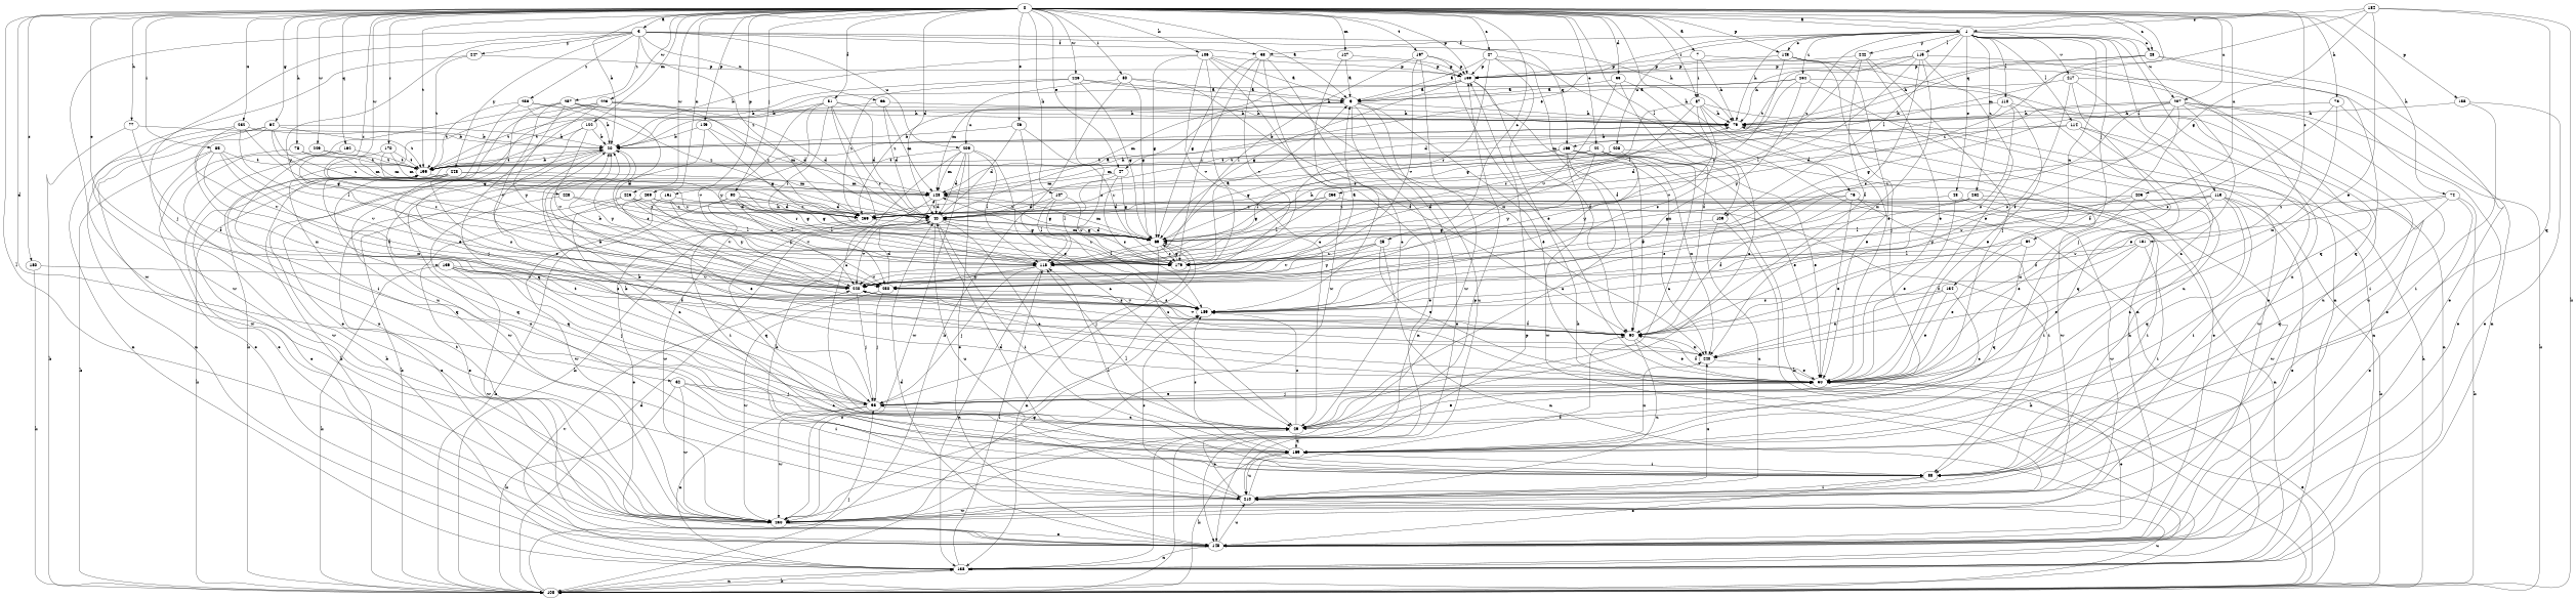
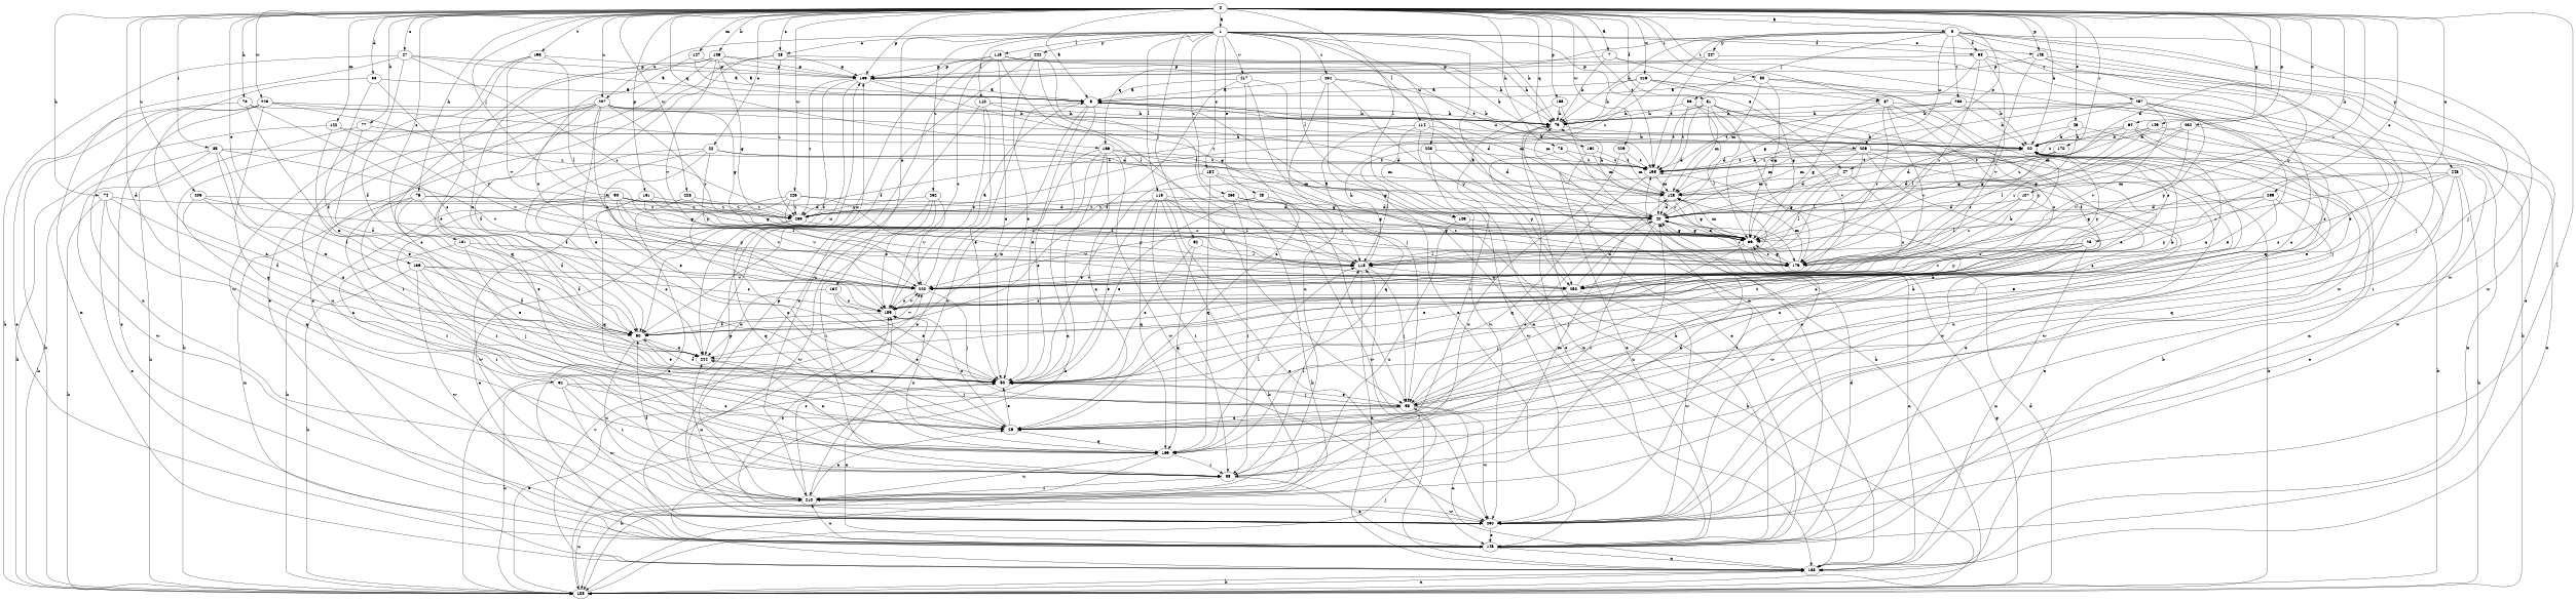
  strict digraph {
    fontname="DejaVu Serif"
    node [fontname="DejaVu Serif"]
    edge [fontname="DejaVu Serif"]
    0
    1
    3
    7
    9
    20
    22
    25
    27
    28
    32
    33
    40
    46
    47
    51
    64
    73
    74
    76
    77
    78
    80
    85
    87
    90
    106
    107
    109
    122
    127
    139
    143
    149
    151
    155
    159
    162
    166
    170
    179
-   180
    181
-   197
+   197 [label=193]
    199
    205
    207
    223
    225
    226
    228
    229
    230
    232
    239
    48
    58
    79
    92
    110
    113
    114
    115
    134
    138
    184
    208
    217
    242
    252
    253
    254
    96
    98
    209
    247
    248
    250
    257
    258
    259
    169
    50
    128
    148
    210
    29
    60
    220
    108
    88
    69
    189
    118
-   240
+   240 [label=244]
    0 -> 1 [label=a]
    0 -> 3 [label=a]
    0 -> 7 [label=a]
    0 -> 9 [label=a]
    0 -> 20 [label=b]
    0 -> 22 [label=c]
    0 -> 25 [label=c]
    0 -> 27 [label=c]
    0 -> 28 [label=c]
    0 -> 32 [label=d]
    0 -> 33 [label=d]
    0 -> 40 [label=d]
    0 -> 46 [label=e]
    0 -> 47 [label=e]
    0 -> 51 [label=f]
    0 -> 64 [label=g]
    0 -> 73 [label=h]
    0 -> 74 [label=h]
    0 -> 76 [label=h]
    0 -> 77 [label=h]
    0 -> 78 [label=h]
    0 -> 80 [label=i]
    0 -> 85 [label=i]
    0 -> 87 [label=i]
    0 -> 90 [label=j]
    0 -> 106 [label=k]
    0 -> 107 [label=k]
    0 -> 109 [label=l]
    0 -> 122 [label=m]
    0 -> 127 [label=m]
    0 -> 139 [label=o]
    0 -> 143 [label=p]
    0 -> 149 [label=p]
    0 -> 151 [label=p]
    0 -> 155 [label=p]
    0 -> 159 [label=p]
    0 -> 162 [label=q]
    0 -> 166 [label=q]
    0 -> 170 [label=r]
    0 -> 179 [label=r]
-   0 -> 180 [label=s]
    0 -> 181 [label=s]
    0 -> 197 [label=t]
    0 -> 199 [label=t]
    0 -> 205 [label=u]
    0 -> 207 [label=u]
    0 -> 223 [label=w]
    0 -> 225 [label=w]
    0 -> 226 [label=w]
    0 -> 228 [label=w]
    0 -> 229 [label=w]
    0 -> 230 [label=l]
    0 -> 232 [label=x]
    0 -> 239 [label=x]
    1 -> 28 [label=c]
    1 -> 47 [label=e]
    1 -> 109 [label=l]
    1 -> 143 [label=o]
    1 -> 207 [label=u]
    1 -> 48 [label=e]
    1 -> 58 [label=f]
    1 -> 79 [label=h]
    1 -> 92 [label=j]
    1 -> 110 [label=l]
    1 -> 113 [label=l]
    1 -> 114 [label=l]
    1 -> 115 [label=l]
    1 -> 134 [label=n]
    1 -> 138 [label=n]
-   184 -> 1 [label=s]
+   1 -> 184 [label=s]
    1 -> 208 [label=u]
    1 -> 217 [label=v]
    1 -> 242 [label=y]
    1 -> 252 [label=z]
    1 -> 253 [label=z]
    1 -> 254 [label=z]
    3 -> 166 [label=q]
    3 -> 230 [label=w]
    3 -> 58 [label=f]
    3 -> 79 [label=h]
-   3 -> 96 [label=u]
+   3 -> 96 [label=j]
    3 -> 98 [label=j]
    3 -> 209 [label=u]
    3 -> 247 [label=y]
    3 -> 248 [label=y]
    3 -> 250 [label=y]
    3 -> 257 [label=z]
    3 -> 258 [label=z]
    3 -> 259 [label=z]
    7 -> 87 [label=i]
    7 -> 159 [label=p]
    7 -> 79 [label=h]
    7 -> 169 [label=q]
    9 -> 79 [label=h]
    9 -> 138 [label=n]
    9 -> 209 [label=u]
    9 -> 50 [label=e]
    9 -> 128 [label=m]
    9 -> 148 [label=o]
    9 -> 210 [label=u]
    20 -> 199 [label=t]
    20 -> 230 [label=w]
    20 -> 250 [label=y]
    20 -> 210 [label=u]
    22 -> 199 [label=t]
    22 -> 250 [label=y]
    22 -> 50 [label=e]
    22 -> 128 [label=m]
    22 -> 29 [label=c]
    22 -> 60 [label=f]
    25 -> 179 [label=r]
    25 -> 138 [label=n]
    25 -> 250 [label=y]
    25 -> 50 [label=e]
    25 -> 220 [label=v]
    27 -> 9 [label=a]
    27 -> 159 [label=p]
    27 -> 179 [label=r]
    27 -> 138 [label=n]
    27 -> 60 [label=f]
    27 -> 108 [label=k]
    28 -> 159 [label=p]
    28 -> 79 [label=h]
    28 -> 259 [label=z]
    28 -> 169 [label=q]
    28 -> 148 [label=o]
    32 -> 230 [label=w]
    32 -> 98 [label=j]
    32 -> 29 [label=c]
    32 -> 108 [label=k]
    32 -> 88 [label=i]
    33 -> 9 [label=a]
    33 -> 29 [label=c]
    33 -> 60 [label=f]
    33 -> 220 [label=v]
    40 -> 9 [label=a]
    40 -> 179 [label=r]
-   40 -> 210 [label=u]
+   210 -> 40 [label=u]
    40 -> 29 [label=c]
    40 -> 220 [label=v]
    40 -> 88 [label=i]
    40 -> 69 [label=g]
    46 -> 20 [label=b]
    46 -> 40 [label=d]
    46 -> 179 [label=r]
    46 -> 50 [label=e]
    47 -> 128 [label=m]
    47 -> 69 [label=g]
    47 -> 189 [label=s]
    47 -> 118 [label=l]
    51 -> 40 [label=d]
    51 -> 179 [label=r]
    51 -> 199 [label=t]
    51 -> 79 [label=h]
    51 -> 250 [label=y]
    51 -> 29 [label=c]
    51 -> 220 [label=v]
    51 -> 118 [label=l]
    64 -> 20 [label=b]
    64 -> 199 [label=t]
    64 -> 230 [label=w]
    64 -> 138 [label=n]
    64 -> 259 [label=z]
    64 -> 69 [label=g]
    64 -> 240 [label=x]
    73 -> 79 [label=h]
    73 -> 148 [label=o]
    73 -> 189 [label=s]
    73 -> 240 [label=x]
    74 -> 259 [label=z]
    74 -> 169 [label=q]
    74 -> 148 [label=o]
    74 -> 60 [label=f]
    74 -> 108 [label=k]
    76 -> 40 [label=d]
    76 -> 138 [label=n]
    76 -> 50 [label=e]
    76 -> 60 [label=f]
    76 -> 88 [label=i]
    76 -> 69 [label=g]
    77 -> 20 [label=b]
    77 -> 60 [label=f]
    77 -> 108 [label=k]
    78 -> 199 [label=t]
    78 -> 128 [label=m]
    78 -> 148 [label=o]
    80 -> 9 [label=a]
    80 -> 128 [label=m]
    80 -> 60 [label=f]
    80 -> 108 [label=k]
    80 -> 69 [label=g]
    85 -> 199 [label=t]
    85 -> 230 [label=w]
    85 -> 60 [label=f]
    85 -> 220 [label=v]
    85 -> 108 [label=k]
    85 -> 240 [label=x]
    87 -> 179 [label=r]
    87 -> 79 [label=h]
    87 -> 138 [label=n]
    87 -> 50 [label=e]
    87 -> 220 [label=v]
    87 -> 69 [label=g]
    87 -> 189 [label=s]
    90 -> 40 [label=d]
    90 -> 259 [label=z]
    90 -> 220 [label=v]
    90 -> 108 [label=k]
    90 -> 88 [label=i]
    90 -> 69 [label=g]
    90 -> 118 [label=l]
    106 -> 9 [label=a]
    106 -> 20 [label=b]
    106 -> 159 [label=p]
    106 -> 148 [label=o]
    106 -> 29 [label=c]
    106 -> 220 [label=v]
    106 -> 69 [label=g]
    106 -> 240 [label=x]
    107 -> 40 [label=d]
    107 -> 179 [label=r]
    107 -> 29 [label=c]
    107 -> 118 [label=l]
    109 -> 210 [label=u]
    109 -> 108 [label=k]
    109 -> 69 [label=g]
    122 -> 20 [label=b]
    122 -> 50 [label=e]
    122 -> 220 [label=v]
    122 -> 108 [label=k]
    127 -> 9 [label=a]
    127 -> 159 [label=p]
    127 -> 189 [label=s]
    139 -> 230 [label=w]
    139 -> 98 [label=j]
    139 -> 60 [label=f]
    139 -> 220 [label=v]
    139 -> 108 [label=k]
    139 -> 189 [label=s]
    143 -> 159 [label=p]
    143 -> 179 [label=r]
    143 -> 98 [label=j]
    143 -> 50 [label=e]
    143 -> 148 [label=o]
    149 -> 20 [label=b]
    149 -> 128 [label=m]
    149 -> 69 [label=g]
    149 -> 189 [label=s]
    151 -> 230 [label=w]
-   151 -> 259 [label=h]
+   151 -> 259 [label=z]
    151 -> 220 [label=v]
    151 -> 118 [label=l]
    155 -> 79 [label=h]
    155 -> 148 [label=o]
    155 -> 88 [label=i]
    159 -> 9 [label=a]
    159 -> 259 [label=z]
    159 -> 60 [label=f]
    159 -> 69 [label=g]
    159 -> 240 [label=x]
    162 -> 179 [label=r]
    162 -> 199 [label=t]
    162 -> 148 [label=o]
    166 -> 199 [label=t]
    166 -> 230 [label=w]
    166 -> 50 [label=e]
    166 -> 29 [label=c]
    166 -> 108 [label=k]
    166 -> 69 [label=g]
    166 -> 240 [label=x]
    170 -> 40 [label=d]
    170 -> 179 [label=r]
    170 -> 199 [label=t]
    170 -> 128 [label=m]
    179 -> 9 [label=a]
    179 -> 128 [label=m]
    179 -> 69 [label=g]
-   180 -> 220 [label=v]
-   180 -> 108 [label=k]
    181 -> 179 [label=r]
    181 -> 50 [label=e]
    181 -> 60 [label=f]
    181 -> 88 [label=i]
    197 -> 159 [label=p]
    197 -> 230 [label=w]
    197 -> 50 [label=e]
    197 -> 220 [label=v]
    197 -> 118 [label=l]
    199 -> 20 [label=b]
    199 -> 169 [label=q]
    199 -> 128 [label=m]
    205 -> 250 [label=y]
    205 -> 259 [label=z]
    205 -> 29 [label=c]
    205 -> 240 [label=x]
    207 -> 40 [label=d]
    207 -> 179 [label=r]
    207 -> 79 [label=h]
    207 -> 50 [label=e]
    207 -> 210 [label=u]
    207 -> 60 [label=f]
    207 -> 108 [label=k]
    207 -> 88 [label=i]
    207 -> 69 [label=g]
    207 -> 189 [label=s]
    223 -> 40 [label=d]
    223 -> 79 [label=h]
    223 -> 259 [label=z]
    223 -> 169 [label=q]
    223 -> 148 [label=o]
    223 -> 210 [label=u]
    223 -> 108 [label=k]
    225 -> 40 [label=d]
    225 -> 250 [label=y]
    225 -> 259 [label=z]
    225 -> 148 [label=o]
    225 -> 29 [label=c]
    225 -> 118 [label=l]
    226 -> 9 [label=a]
    226 -> 20 [label=b]
    226 -> 79 [label=h]
    226 -> 259 [label=z]
    226 -> 69 [label=g]
    226 -> 189 [label=s]
    228 -> 179 [label=r]
    228 -> 259 [label=z]
    228 -> 169 [label=q]
    229 -> 199 [label=t]
    229 -> 128 [label=m]
    229 -> 210 [label=u]
    230 -> 159 [label=p]
    230 -> 199 [label=t]
    230 -> 148 [label=o]
    230 -> 189 [label=s]
    232 -> 20 [label=b]
    232 -> 138 [label=n]
    232 -> 220 [label=v]
    232 -> 69 [label=g]
    232 -> 118 [label=l]
    239 -> 40 [label=d]
    239 -> 250 [label=y]
    239 -> 50 [label=e]
    239 -> 148 [label=o]
    239 -> 69 [label=g]
    48 -> 230 [label=w]
+   48 -> 98 [label=j]
    48 -> 259 [label=z]
    48 -> 50 [label=e]
    58 -> 159 [label=p]
    58 -> 179 [label=r]
    58 -> 230 [label=w]
    58 -> 29 [label=c]
    58 -> 220 [label=v]
    58 -> 69 [label=g]
    79 -> 20 [label=b]
    79 -> 148 [label=o]
    92 -> 169 [label=q]
    92 -> 50 [label=e]
    92 -> 118 [label=l]
    110 -> 79 [label=h]
    110 -> 50 [label=e]
    110 -> 128 [label=m]
    110 -> 210 [label=u]
    110 -> 189 [label=s]
    113 -> 40 [label=d]
    113 -> 179 [label=r]
    113 -> 169 [label=q]
    113 -> 50 [label=e]
    113 -> 148 [label=o]
    113 -> 108 [label=k]
    113 -> 88 [label=i]
    113 -> 118 [label=l]
    114 -> 20 [label=b]
    114 -> 40 [label=d]
    114 -> 230 [label=w]
    114 -> 138 [label=n]
    114 -> 169 [label=q]
    115 -> 159 [label=p]
    115 -> 199 [label=t]
    115 -> 79 [label=h]
    115 -> 50 [label=e]
    115 -> 210 [label=u]
    115 -> 189 [label=s]
    115 -> 118 [label=l]
    115 -> 240 [label=x]
    134 -> 50 [label=e]
    134 -> 29 [label=c]
    134 -> 189 [label=s]
    134 -> 240 [label=x]
    138 -> 20 [label=b]
    138 -> 220 [label=v]
    138 -> 108 [label=k]
    138 -> 118 [label=l]
    184 -> 169 [label=q]
    184 -> 50 [label=e]
    184 -> 128 [label=m]
    184 -> 108 [label=k]
    184 -> 69 [label=g]
    208 -> 199 [label=t]
    208 -> 230 [label=w]
    208 -> 250 [label=y]
    208 -> 118 [label=l]
    217 -> 9 [label=a]
    217 -> 138 [label=n]
    217 -> 98 [label=j]
    217 -> 29 [label=c]
    217 -> 60 [label=f]
    242 -> 159 [label=p]
    242 -> 98 [label=j]
    242 -> 50 [label=e]
    242 -> 60 [label=f]
    242 -> 118 [label=l]
    252 -> 230 [label=w]
    252 -> 259 [label=z]
    252 -> 220 [label=v]
    252 -> 88 [label=i]
    252 -> 189 [label=s]
    253 -> 259 [label=z]
    253 -> 88 [label=i]
    253 -> 69 [label=g]
    253 -> 118 [label=l]
    254 -> 9 [label=a]
    254 -> 20 [label=b]
    254 -> 40 [label=d]
    254 -> 250 [label=y]
    254 -> 148 [label=o]
    254 -> 210 [label=u]
    96 -> 40 [label=d]
    96 -> 199 [label=t]
    96 -> 79 [label=h]
    96 -> 128 [label=m]
    98 -> 20 [label=b]
    98 -> 199 [label=t]
    98 -> 230 [label=w]
    98 -> 138 [label=n]
    98 -> 50 [label=e]
    98 -> 29 [label=c]
    209 -> 40 [label=d]
    209 -> 199 [label=t]
    209 -> 230 [label=w]
    209 -> 128 [label=m]
    209 -> 148 [label=o]
    209 -> 29 [label=c]
    209 -> 108 [label=k]
    209 -> 118 [label=l]
    247 -> 159 [label=p]
    247 -> 199 [label=t]
    247 -> 230 [label=w]
    248 -> 179 [label=r]
    248 -> 169 [label=q]
    248 -> 128 [label=m]
    248 -> 148 [label=o]
    248 -> 108 [label=k]
    248 -> 189 [label=s]
    250 -> 40 [label=d]
    250 -> 230 [label=w]
    250 -> 98 [label=j]
    250 -> 189 [label=s]
    257 -> 40 [label=d]
    257 -> 79 [label=h]
    257 -> 98 [label=j]
    257 -> 250 [label=y]
    257 -> 220 [label=v]
    257 -> 88 [label=i]
    257 -> 118 [label=l]
    258 -> 20 [label=b]
    258 -> 199 [label=t]
    258 -> 79 [label=h]
    258 -> 259 [label=z]
    258 -> 50 [label=e]
    259 -> 169 [label=q]
    259 -> 148 [label=o]
    259 -> 69 [label=g]
    169 -> 210 [label=u]
    169 -> 108 [label=k]
    169 -> 88 [label=i]
    169 -> 189 [label=s]
    169 -> 118 [label=l]
    169 -> 240 [label=x]
    50 -> 98 [label=j]
    50 -> 148 [label=o]
    50 -> 60 [label=f]
    128 -> 40 [label=d]
    128 -> 230 [label=w]
    128 -> 79 [label=h]
    128 -> 69 [label=g]
    148 -> 40 [label=d]
    148 -> 79 [label=h]
    148 -> 138 [label=n]
    148 -> 210 [label=u]
    210 -> 230 [label=w]
-   210 -> 128 [label=k]
+   210 -> 128 [label=m]
    210 -> 29 [label=c]
    210 -> 60 [label=f]
    210 -> 189 [label=s]
    210 -> 240 [label=x]
    29 -> 20 [label=b]
    29 -> 169 [label=q]
    29 -> 50 [label=e]
    29 -> 189 [label=s]
    60 -> 20 [label=b]
    60 -> 50 [label=e]
    60 -> 210 [label=u]
    60 -> 220 [label=v]
    60 -> 240 [label=x]
    220 -> 9 [label=a]
    220 -> 20 [label=b]
    220 -> 98 [label=j]
    220 -> 189 [label=s]
    108 -> 20 [label=b]
    108 -> 40 [label=d]
    108 -> 159 [label=p]
    108 -> 79 [label=h]
    108 -> 138 [label=n]
    108 -> 98 [label=j]
    108 -> 50 [label=e]
    108 -> 210 [label=u]
    108 -> 69 [label=g]
    88 -> 40 [label=d]
    88 -> 148 [label=o]
    88 -> 210 [label=i]
    88 -> 118 [label=l]
    69 -> 40 [label=d]
    69 -> 179 [label=r]
    69 -> 138 [label=n]
    69 -> 98 [label=j]
    69 -> 128 [label=m]
    69 -> 118 [label=l]
    189 -> 60 [label=f]
    189 -> 220 [label=v]
    118 -> 79 [label=h]
    118 -> 138 [label=n]
    118 -> 98 [label=j]
    118 -> 250 [label=y]
    118 -> 220 [label=v]
    240 -> 50 [label=e]
  }
